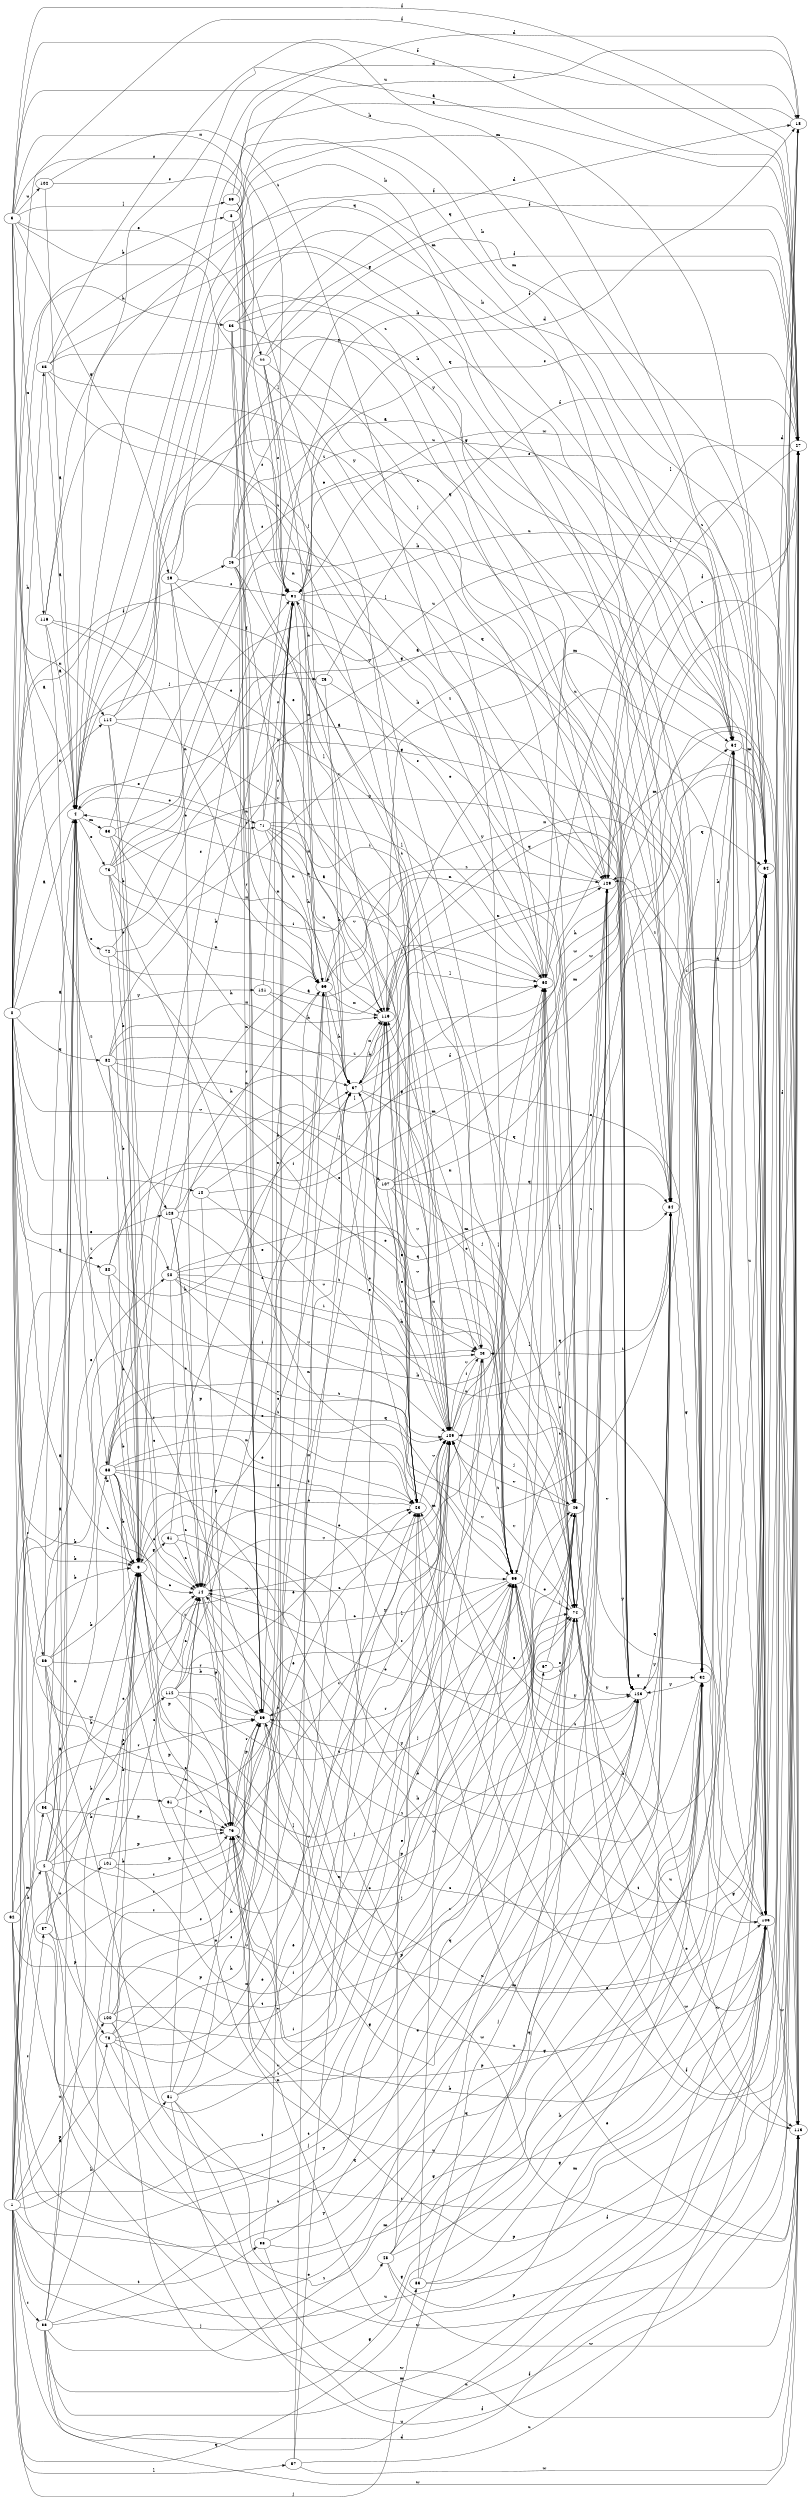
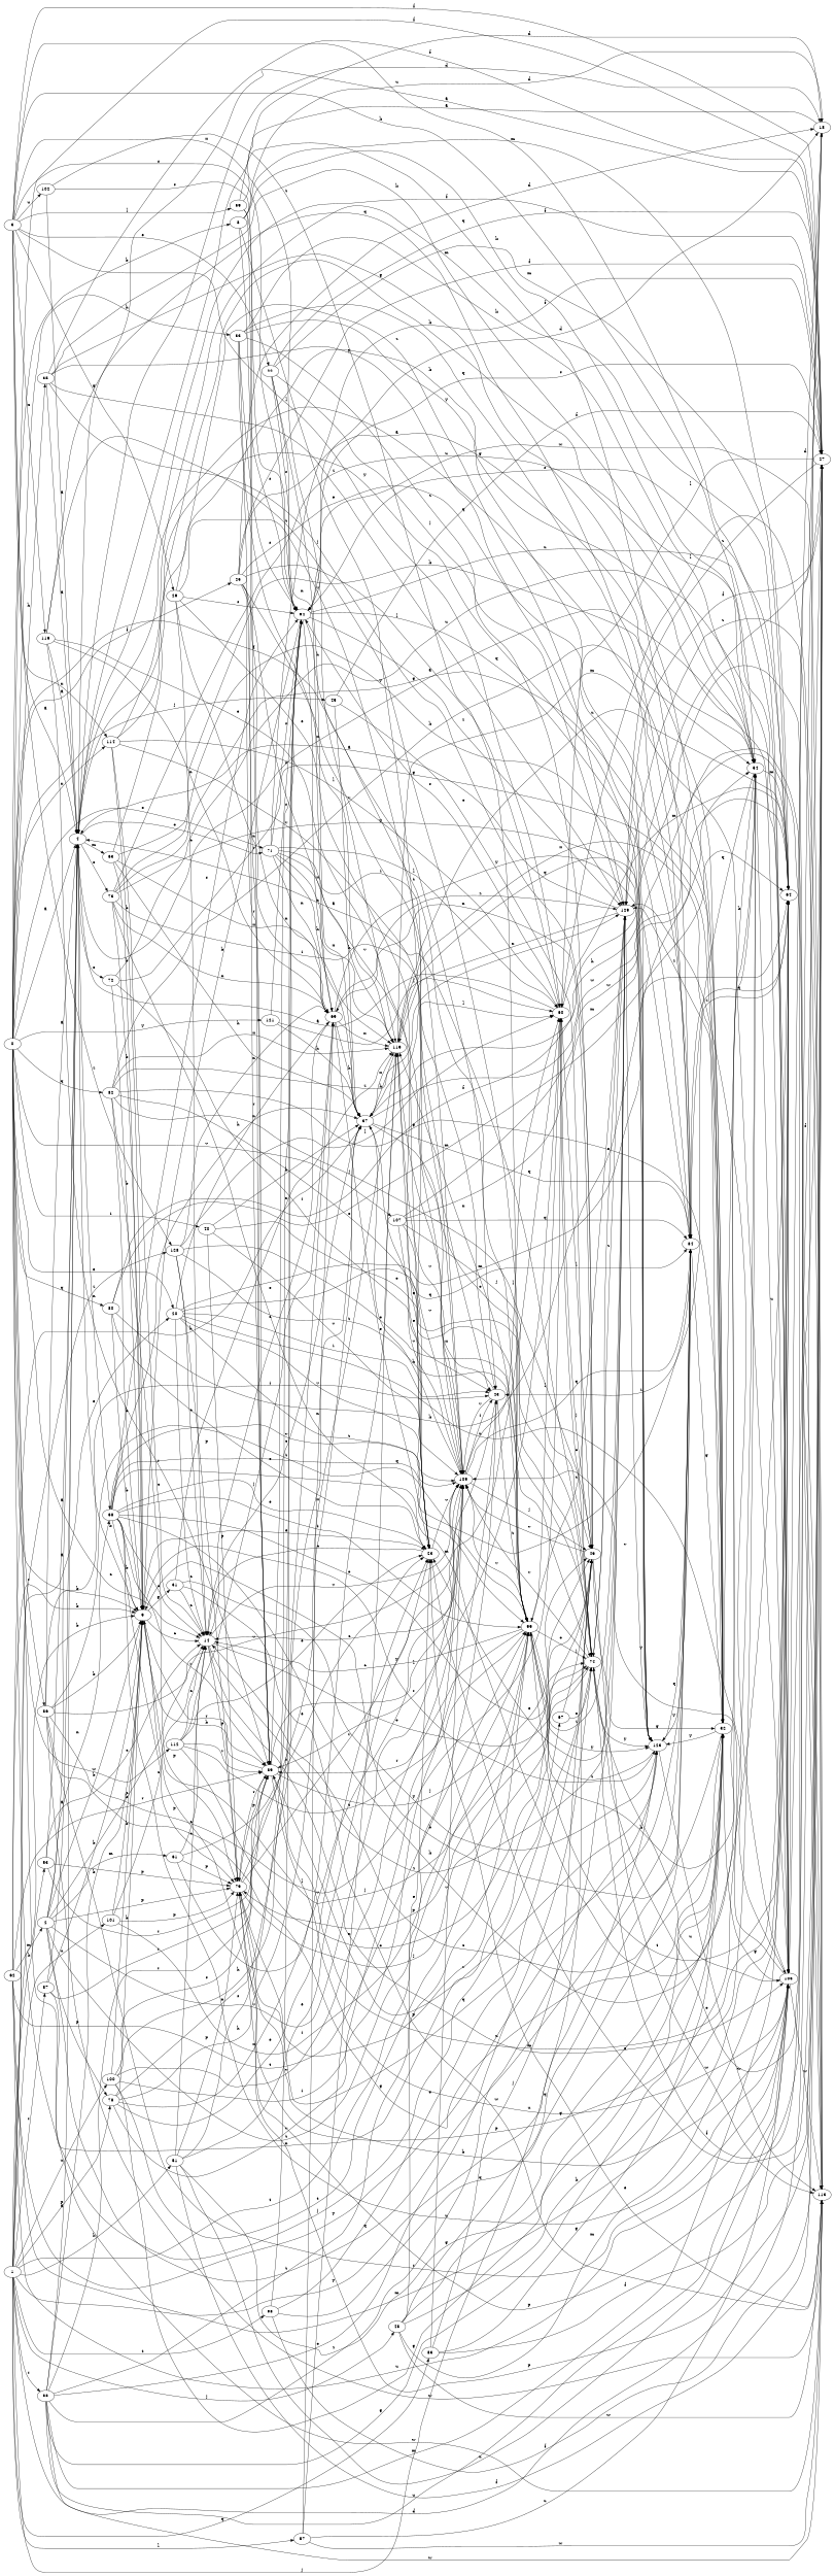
  strict digraph {
    rankdir=LR
    0
    4
    8
    9
    14
    20
    25
    27
    33
    35
-   40 [label=10]
+   40
    43
    45
    67
    71
    80
    82
    86
    107
    112
    113
    114
    121
    18
    123
    68
    63
    72
    73
    54
    23
    64
    89
    49
    31
    79
    109
    103
    74
    129
    99
    84
    69
    60
    119
    32
    94
    37
    1
    48
    51
    53
    57
    78
    83
    87
    88
    98
    100
    101
    128
    2
    61
    62
    3
    22
    29
    59
    102
    116
    0 -> 4 [label=a]
    0 -> 8 [label=b]
    0 -> 9 [label=b]
    0 -> 14 [label=c]
    0 -> 20 [label=e]
    0 -> 25 [label=f]
    0 -> 27 [label=f]
    0 -> 33 [label=h]
    0 -> 35 [label=h]
    0 -> 40 [label=i]
    0 -> 43 [label=i]
    0 -> 45 [label=j]
    0 -> 67 [label=n]
    0 -> 71 [label=o]
    0 -> 80 [label=q]
    0 -> 82 [label=q]
    0 -> 86 [label=r]
    0 -> 107 [label=v]
    0 -> 112 [label=w]
    0 -> 113 [label=w]
    0 -> 114 [label=x]
    0 -> 121 [label=y]
    4 -> 9 [label=b]
    4 -> 27 [label=f]
    4 -> 71 [label=o]
    4 -> 18 [label=d]
    4 -> 123 [label=y]
    4 -> 68 [label=n]
    4 -> 63 [label=m]
    4 -> 72 [label=o]
    4 -> 73 [label=o]
    8 -> 18 [label=d]
    8 -> 54 [label=k]
    8 -> 23 [label=e]
    8 -> 64 [label=m]
    8 -> 89 [label=r]
    9 -> 14 [label=c]
    9 -> 123 [label=y]
    9 -> 23 [label=e]
    9 -> 89 [label=r]
    9 -> 49 [label=j]
    9 -> 31 [label=g]
    14 -> 79 [label=p]
    14 -> 109 [label=v]
    14 -> 103 [label=u]
    14 -> 74 [label=o]
    14 -> 129 [label=z]
    20 -> 14 [label=c]
    20 -> 43 [label=i]
    20 -> 64 [label=m]
    20 -> 109 [label=v]
    20 -> 103 [label=u]
    20 -> 99 [label=t]
    20 -> 84 [label=q]
    20 -> 69 [label=n]
    25 -> 27 [label=f]
    25 -> 18 [label=d]
    25 -> 89 [label=r]
    25 -> 109 [label=v]
    25 -> 84 [label=q]
    25 -> 69 [label=n]
    25 -> 60 [label=l]
    25 -> 119 [label=x]
    25 -> 32 [label=g]
    27 -> 4 [label=a]
    27 -> 23 [label=e]
    27 -> 79 [label=p]
    27 -> 129 [label=z]
    27 -> 60 [label=l]
    27 -> 94 [label=s]
    33 -> 123 [label=y]
    33 -> 54 [label=k]
    33 -> 89 [label=r]
    33 -> 129 [label=z]
    33 -> 84 [label=q]
    33 -> 119 [label=x]
    33 -> 94 [label=s]
    35 -> 4 [label=a]
    35 -> 27 [label=f]
    35 -> 123 [label=y]
    35 -> 54 [label=k]
    35 -> 49 [label=j]
    35 -> 129 [label=z]
    35 -> 32 [label=g]
    40 -> 79 [label=p]
    40 -> 109 [label=v]
    40 -> 74 [label=o]
    40 -> 37 [label=h]
    43 -> 14 [label=c]
    43 -> 109 [label=v]
    43 -> 99 [label=t]
    43 -> 119 [label=x]
    45 -> 27 [label=f]
    45 -> 74 [label=o]
    45 -> 37 [label=h]
    67 -> 49 [label=j]
    67 -> 74 [label=o]
    71 -> 27 [label=f]
    71 -> 43 [label=i]
    71 -> 109 [label=v]
    71 -> 69 [label=n]
    71 -> 60 [label=l]
    71 -> 119 [label=x]
    71 -> 94 [label=s]
    71 -> 37 [label=h]
    80 -> 9 [label=b]
    80 -> 27 [label=f]
    80 -> 54 [label=k]
    80 -> 23 [label=e]
    80 -> 64 [label=m]
    82 -> 9 [label=b]
    82 -> 54 [label=k]
    82 -> 49 [label=j]
    82 -> 79 [label=p]
    82 -> 74 [label=o]
    82 -> 129 [label=z]
    82 -> 119 [label=x]
    82 -> 32 [label=g]
    86 -> 4 [label=a]
    86 -> 9 [label=b]
    86 -> 43 [label=i]
    86 -> 113 [label=w]
    86 -> 109 [label=v]
    86 -> 103 [label=r]
    86 -> 99 [label=t]
    86 -> 60 [label=l]
    86 -> 32 [label=g]
    107 -> 113 [label=w]
    107 -> 23 [label=e]
    107 -> 64 [label=m]
    107 -> 49 [label=j]
    107 -> 109 [label=v]
    107 -> 84 [label=q]
    112 -> 14 [label=c]
    112 -> 23 [label=e]
    112 -> 89 [label=r]
    112 -> 74 [label=o]
    112 -> 99 [label=t]
-   112 -> 69 [label=n]
+   112 -> 69 [label=j]
    113 -> 23 [label=e]
    113 -> 129 [label=z]
    113 -> 60 [label=l]
    113 -> 37 [label=h]
    114 -> 9 [label=b]
    114 -> 14 [label=c]
    114 -> 54 [label=k]
    114 -> 64 [label=m]
    114 -> 109 [label=v]
    114 -> 60 [label=l]
    121 -> 60 [label=l]
    121 -> 94 [label=s]
    121 -> 37 [label=h]
    18 -> 4 [label=a]
    18 -> 79 [label=p]
    18 -> 74 [label=o]
    123 -> 113 [label=w]
    123 -> 89 [label=r]
    123 -> 99 [label=t]
    123 -> 84 [label=q]
    68 -> 9 [label=b]
    68 -> 14 [label=c]
    68 -> 54 [label=k]
    68 -> 23 [label=e]
    68 -> 64 [label=m]
    68 -> 89 [label=r]
    68 -> 79 [label=p]
    68 -> 109 [label=v]
    68 -> 103 [label=u]
    68 -> 74 [label=o]
    68 -> 99 [label=t]
    68 -> 84 [label=q]
    68 -> 94 [label=s]
    68 -> 37 [label=h]
    63 -> 9 [label=b]
    63 -> 123 [label=y]
    63 -> 54 [label=k]
    63 -> 119 [label=x]
    63 -> 37 [label=h]
    72 -> 9 [label=b]
    72 -> 43 [label=i]
    72 -> 103 [label=u]
    72 -> 32 [label=g]
    73 -> 9 [label=b]
    73 -> 43 [label=i]
    73 -> 123 [label=y]
    73 -> 54 [label=k]
    73 -> 23 [label=e]
    73 -> 103 [label=u]
    73 -> 69 [label=n]
    73 -> 32 [label=g]
    54 -> 64 [label=m]
    54 -> 79 [label=p]
    54 -> 103 [label=u]
    54 -> 84 [label=q]
    23 -> 14 [label=c]
    23 -> 109 [label=v]
    64 -> 43 [label=i]
    64 -> 99 [label=t]
    64 -> 84 [label=q]
    64 -> 94 [label=s]
    89 -> 9 [label=b]
    89 -> 64 [label=m]
    89 -> 49 [label=j]
    89 -> 79 [label=p]
    89 -> 103 [label=u]
    89 -> 60 [label=l]
    89 -> 94 [label=s]
    49 -> 113 [label=w]
    49 -> 79 [label=p]
    49 -> 109 [label=v]
    49 -> 69 [label=n]
    49 -> 60 [label=l]
    49 -> 32 [label=g]
    31 -> 14 [label=c]
    31 -> 113 [label=w]
    31 -> 123 [label=y]
    31 -> 119 [label=x]
    79 -> 89 [label=r]
    79 -> 49 [label=j]
    79 -> 109 [label=v]
    79 -> 84 [label=q]
    79 -> 119 [label=x]
    109 -> 43 [label=i]
    109 -> 49 [label=j]
    109 -> 84 [label=q]
    109 -> 60 [label=l]
    109 -> 37 [label=h]
    103 -> 4 [label=a]
    103 -> 9 [label=b]
    103 -> 27 [label=f]
    103 -> 113 [label=w]
    103 -> 18 [label=d]
    103 -> 109 [label=v]
    103 -> 129 [label=z]
    103 -> 32 [label=g]
    74 -> 4 [label=a]
    74 -> 27 [label=f]
    74 -> 123 [label=y]
    74 -> 79 [label=p]
    74 -> 109 [label=v]
    74 -> 103 [label=u]
    74 -> 129 [label=z]
    129 -> 4 [label=a]
    129 -> 27 [label=f]
    129 -> 123 [label=y]
    129 -> 23 [label=e]
    129 -> 74 [label=o]
    129 -> 99 [label=t]
    129 -> 119 [label=x]
    99 -> 14 [label=c]
    99 -> 123 [label=y]
    99 -> 54 [label=k]
    99 -> 89 [label=r]
    99 -> 109 [label=v]
    99 -> 74 [label=o]
    99 -> 129 [label=z]
    99 -> 60 [label=l]
    99 -> 119 [label=x]
    84 -> 123 [label=y]
    84 -> 32 [label=g]
    69 -> 14 [label=c]
    69 -> 123 [label=y]
    69 -> 23 [label=e]
    69 -> 129 [label=z]
    69 -> 119 [label=x]
    69 -> 37 [label=h]
    60 -> 4 [label=a]
    60 -> 64 [label=m]
    60 -> 89 [label=r]
    60 -> 49 [label=j]
    60 -> 74 [label=o]
    60 -> 94 [label=s]
    119 -> 23 [label=e]
    119 -> 64 [label=m]
    119 -> 109 [label=v]
    119 -> 103 [label=u]
    119 -> 84 [label=q]
    119 -> 37 [label=h]
    32 -> 4 [label=a]
    32 -> 9 [label=b]
    32 -> 14 [label=c]
    32 -> 123 [label=y]
    32 -> 54 [label=k]
    32 -> 129 [label=z]
    32 -> 119 [label=x]
    94 -> 9 [label=b]
    94 -> 113 [label=w]
    94 -> 18 [label=d]
    94 -> 103 [label=u]
    94 -> 129 [label=z]
    94 -> 99 [label=t]
    94 -> 84 [label=q]
    94 -> 69 [label=n]
    37 -> 14 [label=c]
    37 -> 113 [label=w]
    37 -> 109 [label=v]
    37 -> 74 [label=o]
    37 -> 84 [label=q]
    37 -> 60 [label=l]
    37 -> 119 [label=x]
    1 -> 9 [label=b]
    1 -> 20 [label=e]
    1 -> 18 [label=d]
    1 -> 123 [label=y]
    1 -> 49 [label=j]
    1 -> 99 [label=t]
    1 -> 48 [label=j]
    1 -> 51 [label=k]
    1 -> 53 [label=k]
    1 -> 57 [label=l]
    1 -> 78 [label=p]
    1 -> 83 [label=q]
    1 -> 87 [label=r]
    1 -> 88 [label=r]
    1 -> 98 [label=t]
    1 -> 100 [label=u]
    1 -> 101 [label=u]
    1 -> 128 [label=z]
    48 -> 113 [label=w]
    48 -> 54 [label=k]
    48 -> 23 [label=e]
    48 -> 64 [label=m]
    48 -> 84 [label=q]
    48 -> 32 [label=g]
    51 -> 14 [label=c]
    51 -> 27 [label=f]
    51 -> 23 [label=e]
    51 -> 79 [label=p]
    51 -> 103 [label=u]
    51 -> 32 [label=g]
    51 -> 94 [label=s]
    53 -> 4 [label=a]
    53 -> 14 [label=c]
    53 -> 89 [label=r]
    53 -> 79 [label=p]
    57 -> 113 [label=w]
    57 -> 103 [label=u]
    57 -> 69 [label=n]
    57 -> 119 [label=x]
    78 -> 9 [label=b]
    78 -> 23 [label=e]
    78 -> 109 [label=v]
    78 -> 69 [label=n]
    78 -> 119 [label=x]
    78 -> 37 [label=h]
    83 -> 27 [label=f]
    83 -> 49 [label=j]
    83 -> 109 [label=v]
    83 -> 32 [label=g]
    87 -> 4 [label=a]
    87 -> 9 [label=b]
    87 -> 89 [label=r]
    87 -> 49 [label=j]
    88 -> 4 [label=a]
    88 -> 9 [label=b]
    88 -> 113 [label=w]
    88 -> 64 [label=m]
    88 -> 89 [label=r]
    88 -> 103 [label=u]
    88 -> 74 [label=o]
    88 -> 129 [label=z]
    88 -> 99 [label=t]
    88 -> 32 [label=g]
    98 -> 27 [label=f]
    98 -> 74 [label=o]
    98 -> 84 [label=q]
    98 -> 94 [label=s]
    100 -> 9 [label=b]
    100 -> 43 [label=i]
    100 -> 109 [label=v]
    100 -> 99 [label=t]
    100 -> 32 [label=g]
    100 -> 94 [label=s]
    100 -> 37 [label=h]
    101 -> 9 [label=b]
    101 -> 14 [label=c]
    101 -> 43 [label=i]
    101 -> 79 [label=p]
    128 -> 14 [label=c]
    128 -> 79 [label=p]
    128 -> 74 [label=o]
    128 -> 99 [label=t]
    128 -> 69 [label=n]
    128 -> 60 [label=l]
    2 -> 4 [label=a]
    2 -> 9 [label=b]
    2 -> 14 [label=c]
    2 -> 68 [label=n]
    2 -> 79 [label=p]
    2 -> 109 [label=v]
    2 -> 99 [label=t]
    2 -> 84 [label=q]
    2 -> 78 [label=p]
    2 -> 61 [label=m]
    61 -> 14 [label=c]
    61 -> 23 [label=e]
    61 -> 79 [label=p]
    61 -> 109 [label=v]
    62 -> 9 [label=b]
    62 -> 123 [label=y]
    62 -> 64 [label=m]
    62 -> 89 [label=r]
    62 -> 103 [label=u]
    62 -> 99 [label=t]
    62 -> 37 [label=h]
    62 -> 2 [label=m]
    3 -> 4 [label=a]
    3 -> 27 [label=f]
    3 -> 114 [label=x]
    3 -> 54 [label=k]
    3 -> 103 [label=u]
    3 -> 60 [label=l]
    3 -> 119 [label=x]
    3 -> 94 [label=s]
    3 -> 128 [label=z]
    3 -> 22 [label=e]
    3 -> 29 [label=g]
    3 -> 59 [label=l]
    3 -> 102 [label=u]
    3 -> 116 [label=x]
    22 -> 27 [label=f]
    22 -> 64 [label=m]
    22 -> 49 [label=j]
    22 -> 69 [label=n]
    22 -> 94 [label=s]
    22 -> 37 [label=h]
    29 -> 14 [label=c]
    29 -> 23 [label=e]
    29 -> 109 [label=v]
    29 -> 129 [label=z]
    29 -> 69 [label=n]
    29 -> 94 [label=s]
    59 -> 18 [label=d]
    59 -> 89 [label=r]
    59 -> 84 [label=q]
    59 -> 94 [label=s]
    102 -> 4 [label=a]
    102 -> 99 [label=t]
    102 -> 94 [label=s]
    116 -> 4 [label=a]
    116 -> 23 [label=e]
    116 -> 89 [label=r]
    116 -> 99 [label=t]
    116 -> 84 [label=q]
    116 -> 69 [label=n]
  }
